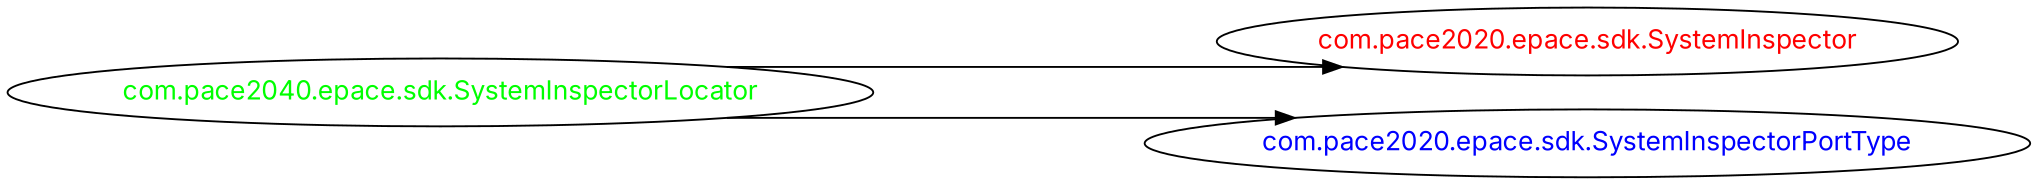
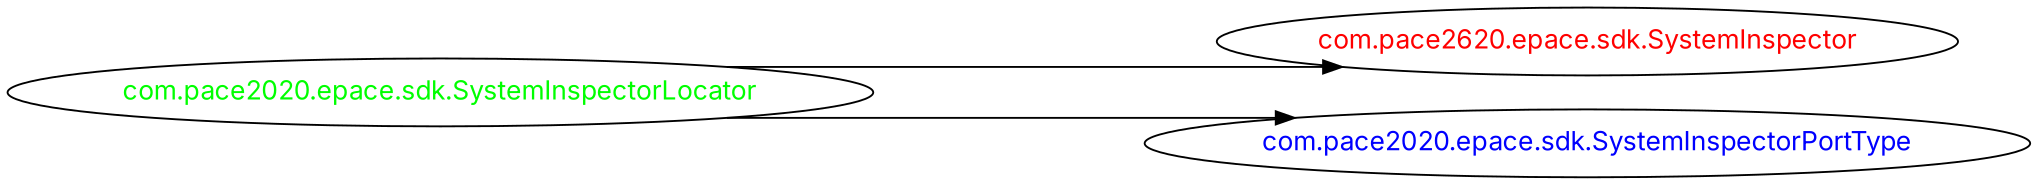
  digraph {
    concentrate=true
    fontname=Inter
    rankdir=LR
    ranksep=2.0
    splines=ortho
    node [fontname=Inter]
    edge [fontname=Inter]
-   "com.pace2020.epace.sdk.SystemInspector" [fontcolor=red]
+   "com.pace2020.epace.sdk.SystemInspector" [fontcolor=red label="com.pace2620.epace.sdk.SystemInspector"]
    "com.pace2020.epace.sdk.SystemInspectorPortType" [fontcolor=blue]
-   "com.pace2020.epace.sdk.SystemInspectorLocator" [fontcolor=green label="com.pace2040.epace.sdk.SystemInspectorLocator"]
+   "com.pace2020.epace.sdk.SystemInspectorLocator" [fontcolor=green]
    "com.pace2020.epace.sdk.SystemInspectorLocator" -> "com.pace2020.epace.sdk.SystemInspector"
    "com.pace2020.epace.sdk.SystemInspectorLocator" -> "com.pace2020.epace.sdk.SystemInspectorPortType"
  }
